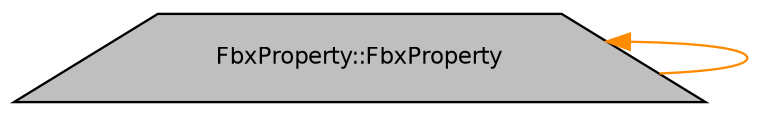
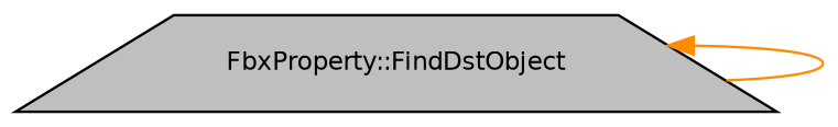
  digraph {
    rankdir=TB
-   n1 [color=black fillcolor=grey75 fontcolor=black fontname=Helvetica fontsize=10 height=0.2 label="FbxProperty::FbxProperty" shape=trapezium style=filled width=0.4]
+   n1 [color=black fillcolor=grey75 fontcolor=black fontname=Helvetica fontsize=10 height=0.2 label="FbxProperty::FindDstObject" shape=trapezium style=filled width=0.4]
    n1 -> n1 [color=darkorange dir=back fontname=Helvetica fontsize=10 labelfontname=Helvetica labelfontsize=10 style=solid]
  }
